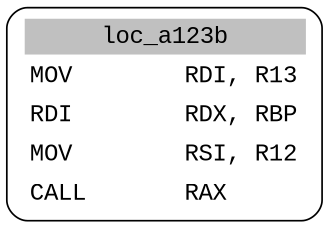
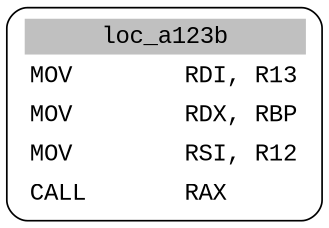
  digraph {
-   n1 [fontname="Courier New" label=<<table border="0" cellborder="0" cellpadding="3"><tr><td align="center" colspan="2" bgcolor="grey">loc_a123b</td></tr><tr><td align="left">MOV        RDI, R13</td></tr><tr><td align="left">RDI        RDX, RBP</td></tr><tr><td align="left">MOV        RSI, R12</td></tr><tr><td align="left">CALL       RAX</td></tr></table>> shape=Mrecord]
+   n1 [fontname="Courier New" label=<<table border="0" cellborder="0" cellpadding="3"><tr><td align="center" colspan="2" bgcolor="grey">loc_a123b</td></tr><tr><td align="left">MOV        RDI, R13</td></tr><tr><td align="left">MOV        RDX, RBP</td></tr><tr><td align="left">MOV        RSI, R12</td></tr><tr><td align="left">CALL       RAX</td></tr></table>> shape=Mrecord]
  }
